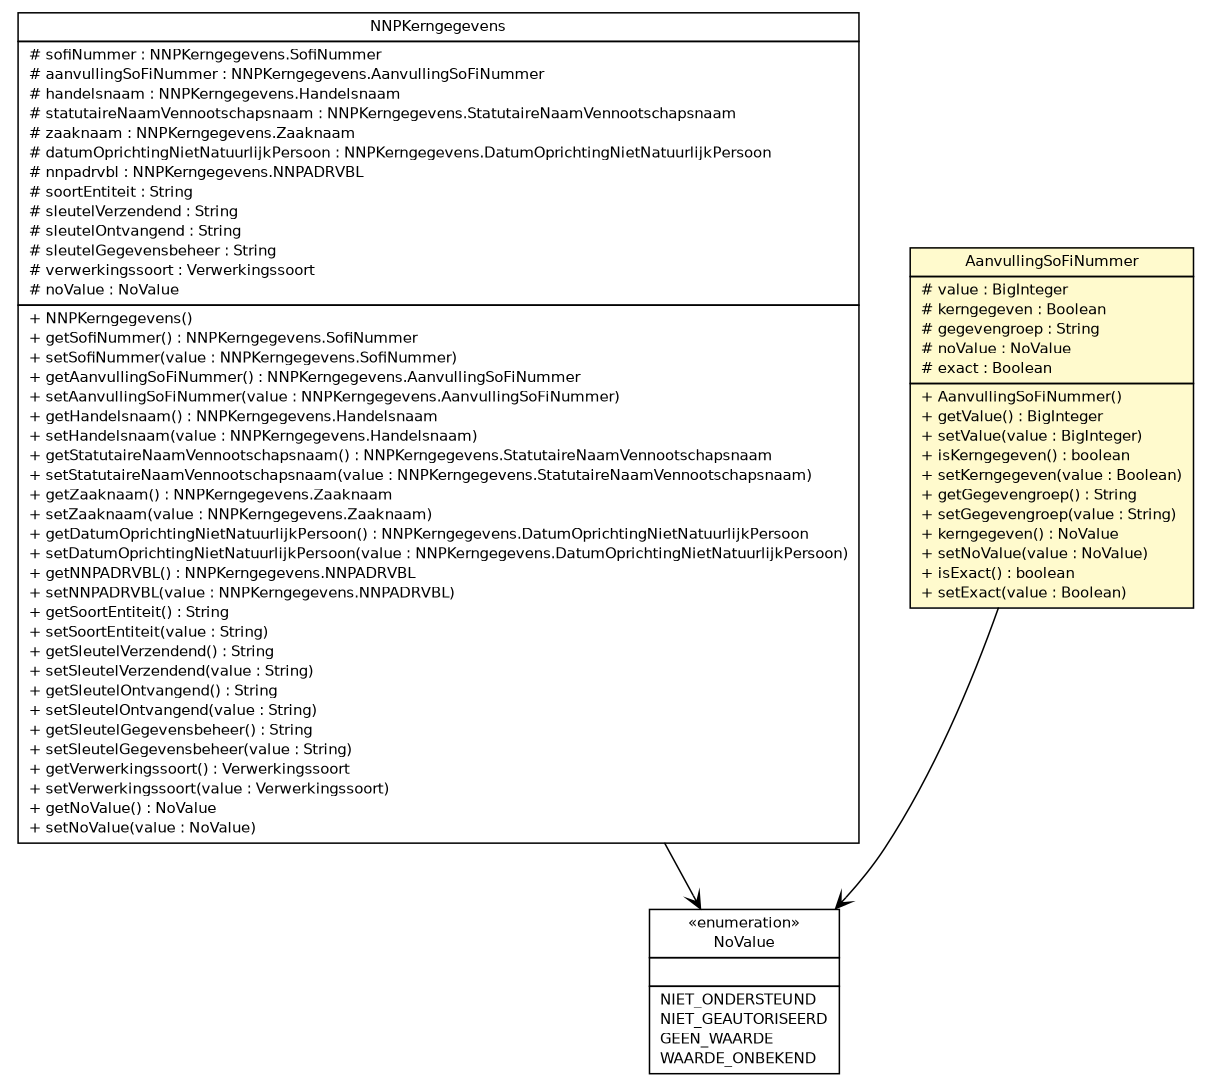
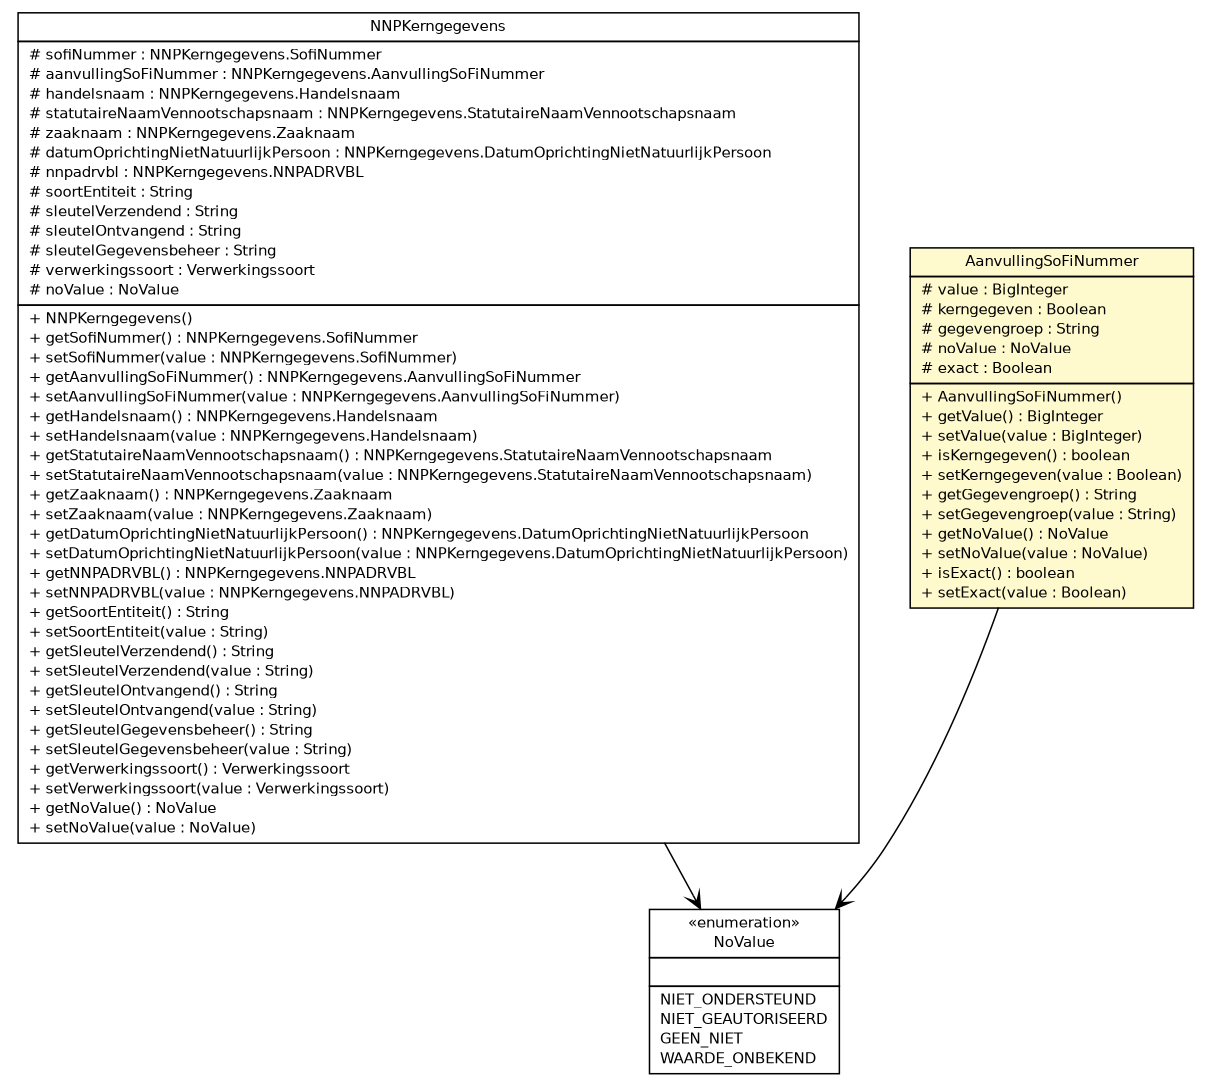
  digraph {
    nodesep=0.25
    ranksep=0.5
    node [fontcolor=black fontname=Helvetica fontsize=10.0 shape=plaintext]
    edge [arrowhead=open color=black fontcolor=black fontname=Helvetica fontsize=10.0 headport=p labelfontname=Helvetica labelfontsize=10 tailport=p]
    n1 [label=<<table title="nl.egem.stuf.sector.bg._0204.NNPKerngegevens" border="0" cellborder="1" cellspacing="0" cellpadding="2" port="p" href="./NNPKerngegevens.html"> 		<tr><td><table border="0" cellspacing="0" cellpadding="1"> <tr><td align="center" balign="center"> NNPKerngegevens </td></tr> 		</table></td></tr> 		<tr><td><table border="0" cellspacing="0" cellpadding="1"> <tr><td align="left" balign="left"> # sofiNummer : NNPKerngegevens.SofiNummer </td></tr> <tr><td align="left" balign="left"> # aanvullingSoFiNummer : NNPKerngegevens.AanvullingSoFiNummer </td></tr> <tr><td align="left" balign="left"> # handelsnaam : NNPKerngegevens.Handelsnaam </td></tr> <tr><td align="left" balign="left"> # statutaireNaamVennootschapsnaam : NNPKerngegevens.StatutaireNaamVennootschapsnaam </td></tr> <tr><td align="left" balign="left"> # zaaknaam : NNPKerngegevens.Zaaknaam </td></tr> <tr><td align="left" balign="left"> # datumOprichtingNietNatuurlijkPersoon : NNPKerngegevens.DatumOprichtingNietNatuurlijkPersoon </td></tr> <tr><td align="left" balign="left"> # nnpadrvbl : NNPKerngegevens.NNPADRVBL </td></tr> <tr><td align="left" balign="left"> # soortEntiteit : String </td></tr> <tr><td align="left" balign="left"> # sleutelVerzendend : String </td></tr> <tr><td align="left" balign="left"> # sleutelOntvangend : String </td></tr> <tr><td align="left" balign="left"> # sleutelGegevensbeheer : String </td></tr> <tr><td align="left" balign="left"> # verwerkingssoort : Verwerkingssoort </td></tr> <tr><td align="left" balign="left"> # noValue : NoValue </td></tr> 		</table></td></tr> 		<tr><td><table border="0" cellspacing="0" cellpadding="1"> <tr><td align="left" balign="left"> + NNPKerngegevens() </td></tr> <tr><td align="left" balign="left"> + getSofiNummer() : NNPKerngegevens.SofiNummer </td></tr> <tr><td align="left" balign="left"> + setSofiNummer(value : NNPKerngegevens.SofiNummer) </td></tr> <tr><td align="left" balign="left"> + getAanvullingSoFiNummer() : NNPKerngegevens.AanvullingSoFiNummer </td></tr> <tr><td align="left" balign="left"> + setAanvullingSoFiNummer(value : NNPKerngegevens.AanvullingSoFiNummer) </td></tr> <tr><td align="left" balign="left"> + getHandelsnaam() : NNPKerngegevens.Handelsnaam </td></tr> <tr><td align="left" balign="left"> + setHandelsnaam(value : NNPKerngegevens.Handelsnaam) </td></tr> <tr><td align="left" balign="left"> + getStatutaireNaamVennootschapsnaam() : NNPKerngegevens.StatutaireNaamVennootschapsnaam </td></tr> <tr><td align="left" balign="left"> + setStatutaireNaamVennootschapsnaam(value : NNPKerngegevens.StatutaireNaamVennootschapsnaam) </td></tr> <tr><td align="left" balign="left"> + getZaaknaam() : NNPKerngegevens.Zaaknaam </td></tr> <tr><td align="left" balign="left"> + setZaaknaam(value : NNPKerngegevens.Zaaknaam) </td></tr> <tr><td align="left" balign="left"> + getDatumOprichtingNietNatuurlijkPersoon() : NNPKerngegevens.DatumOprichtingNietNatuurlijkPersoon </td></tr> <tr><td align="left" balign="left"> + setDatumOprichtingNietNatuurlijkPersoon(value : NNPKerngegevens.DatumOprichtingNietNatuurlijkPersoon) </td></tr> <tr><td align="left" balign="left"> + getNNPADRVBL() : NNPKerngegevens.NNPADRVBL </td></tr> <tr><td align="left" balign="left"> + setNNPADRVBL(value : NNPKerngegevens.NNPADRVBL) </td></tr> <tr><td align="left" balign="left"> + getSoortEntiteit() : String </td></tr> <tr><td align="left" balign="left"> + setSoortEntiteit(value : String) </td></tr> <tr><td align="left" balign="left"> + getSleutelVerzendend() : String </td></tr> <tr><td align="left" balign="left"> + setSleutelVerzendend(value : String) </td></tr> <tr><td align="left" balign="left"> + getSleutelOntvangend() : String </td></tr> <tr><td align="left" balign="left"> + setSleutelOntvangend(value : String) </td></tr> <tr><td align="left" balign="left"> + getSleutelGegevensbeheer() : String </td></tr> <tr><td align="left" balign="left"> + setSleutelGegevensbeheer(value : String) </td></tr> <tr><td align="left" balign="left"> + getVerwerkingssoort() : Verwerkingssoort </td></tr> <tr><td align="left" balign="left"> + setVerwerkingssoort(value : Verwerkingssoort) </td></tr> <tr><td align="left" balign="left"> + getNoValue() : NoValue </td></tr> <tr><td align="left" balign="left"> + setNoValue(value : NoValue) </td></tr> 		</table></td></tr> 		</table>>]
-   n2 [label=<<table title="nl.egem.stuf.stuf0204.NoValue" border="0" cellborder="1" cellspacing="0" cellpadding="2" port="p" href="../../../stuf0204/NoValue.html"> 		<tr><td><table border="0" cellspacing="0" cellpadding="1"> <tr><td align="center" balign="center"> &#171;enumeration&#187; </td></tr> <tr><td align="center" balign="center"> NoValue </td></tr> 		</table></td></tr> 		<tr><td><table border="0" cellspacing="0" cellpadding="1"> <tr><td align="left" balign="left">  </td></tr> 		</table></td></tr> 		<tr><td><table border="0" cellspacing="0" cellpadding="1"> <tr><td align="left" balign="left"> NIET_ONDERSTEUND </td></tr> <tr><td align="left" balign="left"> NIET_GEAUTORISEERD </td></tr> <tr><td align="left" balign="left"> GEEN_WAARDE </td></tr> <tr><td align="left" balign="left"> WAARDE_ONBEKEND </td></tr> 		</table></td></tr> 		</table>>]
-   n3 [label=<<table title="nl.egem.stuf.sector.bg._0204.NNPKerngegevens.AanvullingSoFiNummer" border="0" cellborder="1" cellspacing="0" cellpadding="2" port="p" bgcolor="lemonChiffon" href="./NNPKerngegevens.AanvullingSoFiNummer.html"> 		<tr><td><table border="0" cellspacing="0" cellpadding="1"> <tr><td align="center" balign="center"> AanvullingSoFiNummer </td></tr> 		</table></td></tr> 		<tr><td><table border="0" cellspacing="0" cellpadding="1"> <tr><td align="left" balign="left"> # value : BigInteger </td></tr> <tr><td align="left" balign="left"> # kerngegeven : Boolean </td></tr> <tr><td align="left" balign="left"> # gegevengroep : String </td></tr> <tr><td align="left" balign="left"> # noValue : NoValue </td></tr> <tr><td align="left" balign="left"> # exact : Boolean </td></tr> 		</table></td></tr> 		<tr><td><table border="0" cellspacing="0" cellpadding="1"> <tr><td align="left" balign="left"> + AanvullingSoFiNummer() </td></tr> <tr><td align="left" balign="left"> + getValue() : BigInteger </td></tr> <tr><td align="left" balign="left"> + setValue(value : BigInteger) </td></tr> <tr><td align="left" balign="left"> + isKerngegeven() : boolean </td></tr> <tr><td align="left" balign="left"> + setKerngegeven(value : Boolean) </td></tr> <tr><td align="left" balign="left"> + getGegevengroep() : String </td></tr> <tr><td align="left" balign="left"> + setGegevengroep(value : String) </td></tr> <tr><td align="left" balign="left"> + kerngegeven() : NoValue </td></tr> <tr><td align="left" balign="left"> + setNoValue(value : NoValue) </td></tr> <tr><td align="left" balign="left"> + isExact() : boolean </td></tr> <tr><td align="left" balign="left"> + setExact(value : Boolean) </td></tr> 		</table></td></tr> 		</table>>]
+   n2 [label=<<table title="nl.egem.stuf.stuf0204.NoValue" border="0" cellborder="1" cellspacing="0" cellpadding="2" port="p" href="../../../stuf0204/NoValue.html"> 		<tr><td><table border="0" cellspacing="0" cellpadding="1"> <tr><td align="center" balign="center"> &#171;enumeration&#187; </td></tr> <tr><td align="center" balign="center"> NoValue </td></tr> 		</table></td></tr> 		<tr><td><table border="0" cellspacing="0" cellpadding="1"> <tr><td align="left" balign="left">  </td></tr> 		</table></td></tr> 		<tr><td><table border="0" cellspacing="0" cellpadding="1"> <tr><td align="left" balign="left"> NIET_ONDERSTEUND </td></tr> <tr><td align="left" balign="left"> NIET_GEAUTORISEERD </td></tr> <tr><td align="left" balign="left"> GEEN_NIET </td></tr> <tr><td align="left" balign="left"> WAARDE_ONBEKEND </td></tr> 		</table></td></tr> 		</table>>]
+   n3 [label=<<table title="nl.egem.stuf.sector.bg._0204.NNPKerngegevens.AanvullingSoFiNummer" border="0" cellborder="1" cellspacing="0" cellpadding="2" port="p" bgcolor="lemonChiffon" href="./NNPKerngegevens.AanvullingSoFiNummer.html"> 		<tr><td><table border="0" cellspacing="0" cellpadding="1"> <tr><td align="center" balign="center"> AanvullingSoFiNummer </td></tr> 		</table></td></tr> 		<tr><td><table border="0" cellspacing="0" cellpadding="1"> <tr><td align="left" balign="left"> # value : BigInteger </td></tr> <tr><td align="left" balign="left"> # kerngegeven : Boolean </td></tr> <tr><td align="left" balign="left"> # gegevengroep : String </td></tr> <tr><td align="left" balign="left"> # noValue : NoValue </td></tr> <tr><td align="left" balign="left"> # exact : Boolean </td></tr> 		</table></td></tr> 		<tr><td><table border="0" cellspacing="0" cellpadding="1"> <tr><td align="left" balign="left"> + AanvullingSoFiNummer() </td></tr> <tr><td align="left" balign="left"> + getValue() : BigInteger </td></tr> <tr><td align="left" balign="left"> + setValue(value : BigInteger) </td></tr> <tr><td align="left" balign="left"> + isKerngegeven() : boolean </td></tr> <tr><td align="left" balign="left"> + setKerngegeven(value : Boolean) </td></tr> <tr><td align="left" balign="left"> + getGegevengroep() : String </td></tr> <tr><td align="left" balign="left"> + setGegevengroep(value : String) </td></tr> <tr><td align="left" balign="left"> + getNoValue() : NoValue </td></tr> <tr><td align="left" balign="left"> + setNoValue(value : NoValue) </td></tr> <tr><td align="left" balign="left"> + isExact() : boolean </td></tr> <tr><td align="left" balign="left"> + setExact(value : Boolean) </td></tr> 		</table></td></tr> 		</table>>]
    n1 -> n2
    n3 -> n2
  }
